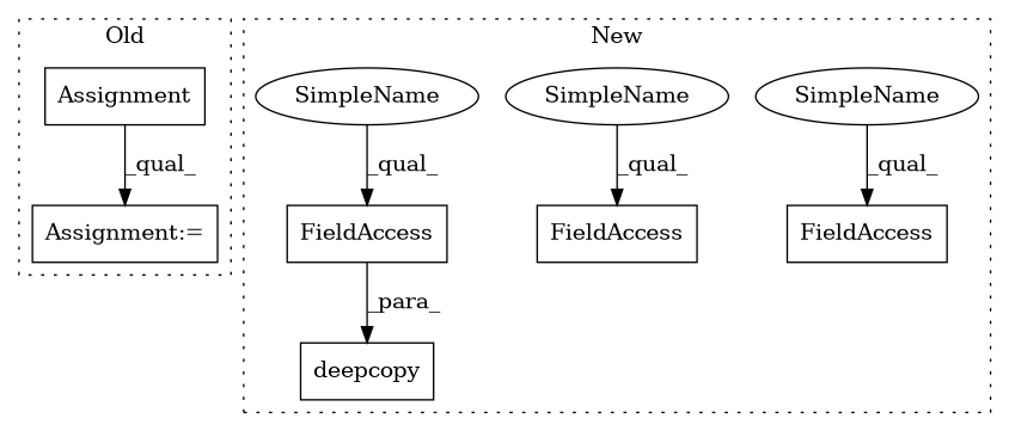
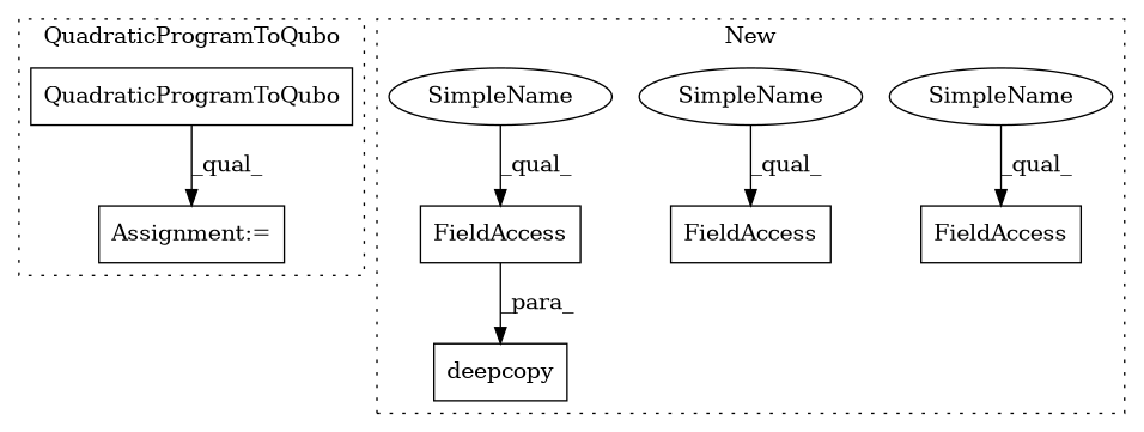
  digraph {
    node [a=22 l=20 s=5138 shape=box]
-   n1 [a=32 l=24 label=Assignment s=1970]
+   n1 [a=32 l=24 label=QuadraticProgramToQubo s=1970]
    n2 [a=7 l=1 label="Assignment:=" s=1969]
    n3 [a=32 l="9,1" label=deepcopy s="5129,5158"]
    n4 [label=FieldAccess]
    n5 [label=FieldAccess s=1991]
    n6 [label=FieldAccess s=5193]
    n7 [a=42 l=4 label=SimpleName s=1991 shape=ellipse]
    n8 [a=42 l=4 label=SimpleName s=5193 shape=ellipse]
    n9 [a=42 l=4 label=SimpleName shape=ellipse]
    subgraph cluster_1 {
-     label=Old
+     label=QuadraticProgramToQubo
      style=dotted
      n1
      n2
    }
    subgraph cluster_2 {
      label=New
      style=dotted
      n3
      n4
      n5
      n6
      n7
      n8
      n9
    }
    n1 -> n2 [label=_qual_]
    n4 -> n3 [label=_para_]
    n7 -> n5 [label=_qual_]
    n8 -> n6 [label=_qual_]
    n9 -> n4 [label=_qual_]
  }
